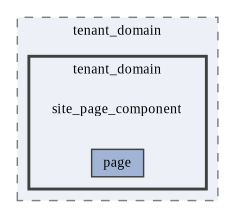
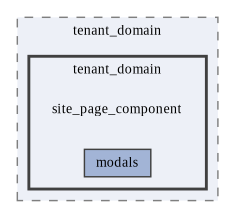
  digraph {
    compound=true
    rankdir=LR
    fontname="Liberation Serif"
    node [fontname="Liberation Serif" fontsize=10]
    n1 [height=0.2 label=site_page_component shape=plaintext width=0.4]
-   n2 [color=grey25 fillcolor="#a2b4d6" height=0.2 label=page shape=box style=filled width=0.4]
+   n2 [color=grey25 fillcolor="#a2b4d6" height=0.2 label=modals shape=box style=filled width=0.4]
    subgraph cluster_1 {
      bgcolor="#edf0f7"
      fontsize=10
      label=tenant_domain
      pencolor=grey50
      style="filled,dashed"
      subgraph cluster_2 {
        bgcolor="#edf0f7"
        fontsize=10
        pencolor=grey25
        style="filled,bold"
        n1
        n2
      }
    }
  }
